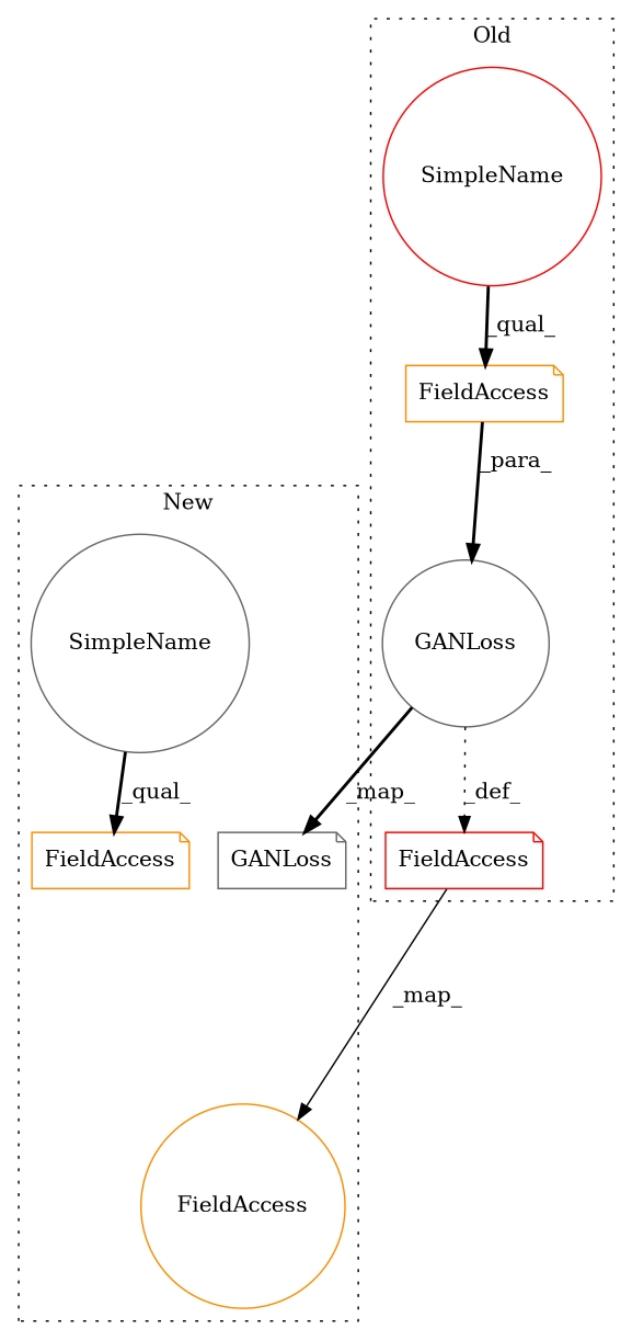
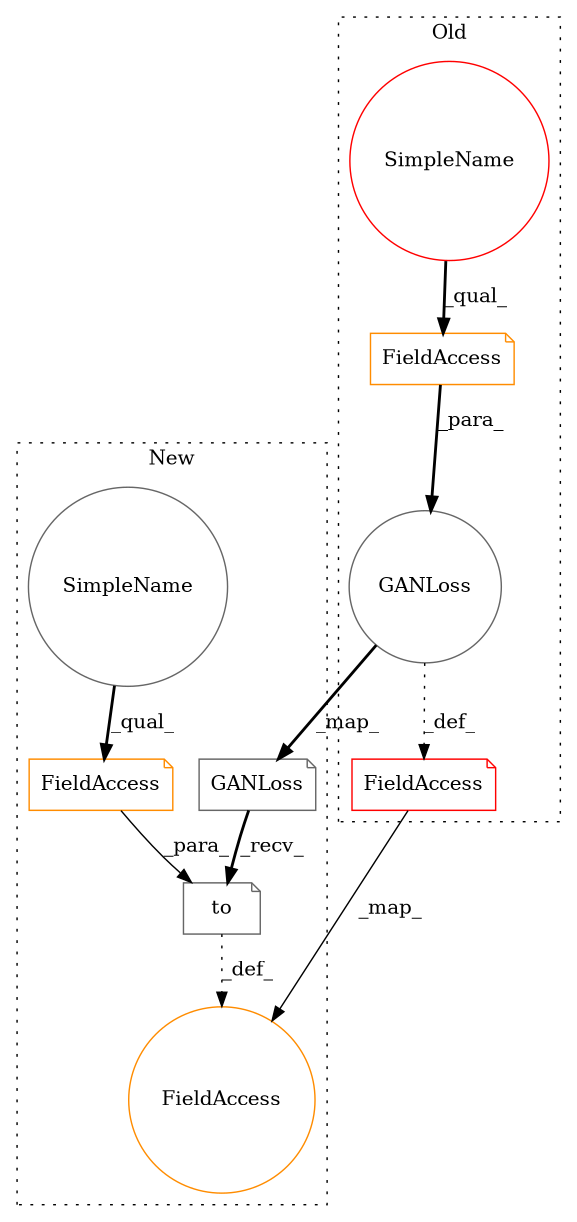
  digraph {
    node [a=22 l="8,1" s=1895 shape=note color=gray40]
    edge [style=bold]
    n1 [a=32 label=GANLoss s="1873,1906" shape=circle]
    n2 [l=17 label=FieldAccess s=1846 color=red]
    n3 [l=11 label=FieldAccess color=darkorange]
    n4 [a=42 l=4 label=SimpleName shape=circle color=red]
    n5 [a=32 label=GANLoss s="1841,1862"]
+   n6 [a=32 l="3,1" label=to s="1864,1878"]
    n7 [l=11 label=FieldAccess s=1867 color=darkorange]
    n8 [l=17 label=FieldAccess s=1814 shape=circle color=darkorange]
    n9 [a=42 l=4 label=SimpleName s=1867 shape=circle]
    subgraph cluster_1 {
      label=Old
      style=dotted
      n1
      n2
      n3
      n4
    }
    subgraph cluster_2 {
      label=New
      style=dotted
      n5
+     n6
      n7
      n8
      n9
    }
    n1 -> n2 [label=_def_ style=dotted]
    n1 -> n5 [label=_map_]
    n2 -> n8 [label=_map_ style=solid]
    n3 -> n1 [label=_para_]
    n4 -> n3 [label=_qual_]
+   n5 -> n6 [label=_recv_]
+   n6 -> n8 [label=_def_ style=dotted]
+   n7 -> n6 [label=_para_ style=solid]
    n9 -> n7 [label=_qual_]
  }
